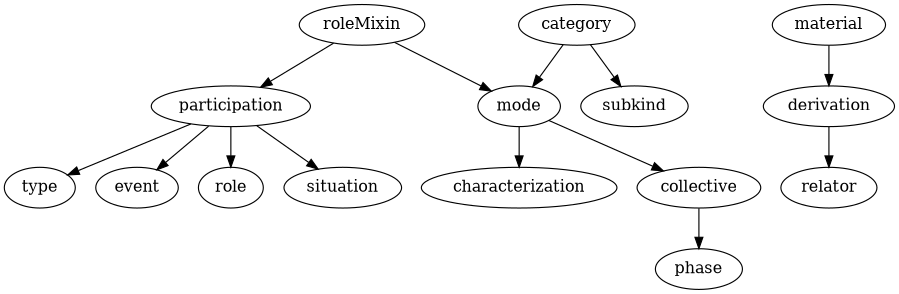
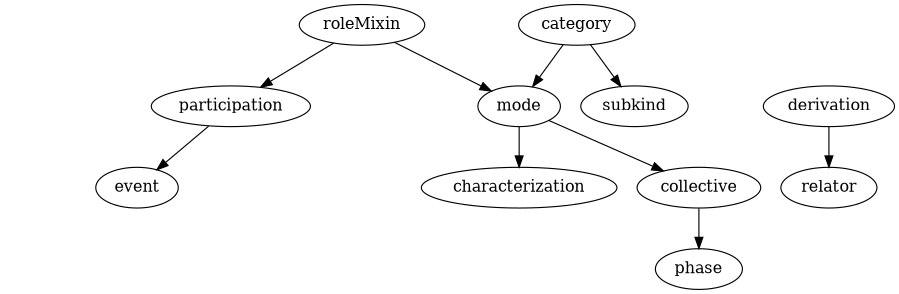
  strict digraph {
    roleMixin
    mode
    participation
    characterization
    collective
-   type
    event
-   role
-   situation
    category
    subkind
    phase
-   material
    derivation
    relator
    roleMixin -> mode
    roleMixin -> participation
    mode -> characterization
    mode -> collective
-   participation -> type
    participation -> event
-   participation -> role
-   participation -> situation
    collective -> phase
    category -> mode
    category -> subkind
-   material -> derivation
    derivation -> relator
  }
